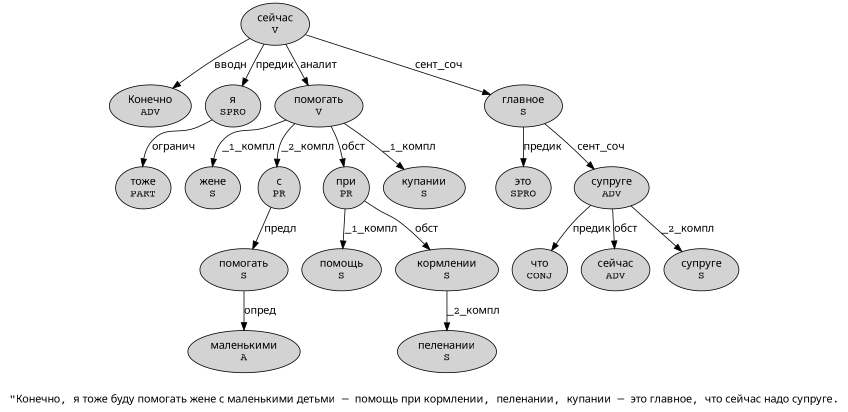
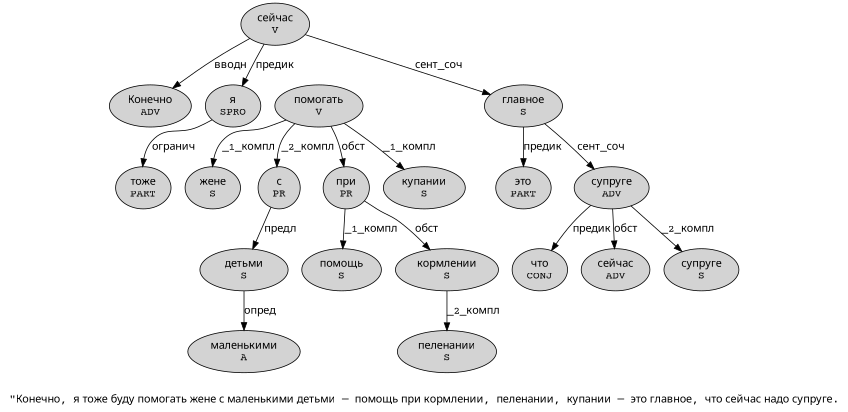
  digraph {
    fontname="Courier Prime"
    label="\"Конечно, я тоже буду помогать жене с маленькими детьми — помощь при кормлении, пеленании, купании — это главное, что сейчас надо супруге."
    node [fillcolor=lightgray fontname="Courier Prime" penwidth=1 shape=ellipse style=filled]
    edge [fontname="Courier Prime"]
    n1 [label="Конечно\nADV"]
    n2 [label="я\nSPRO"]
    n3 [label="тоже\nPART"]
    n4 [label="сейчас\nV"]
    n5 [label="помогать\nV"]
    n6 [label="главное\nS"]
    n7 [label="жене\nS"]
    n8 [label="с\nPR"]
    n9 [label="при\nPR"]
    n10 [label="купании\nS"]
-   n11 [label="это\nSPRO"]
+   n11 [label="это\nPART"]
    n12 [label="супруге\nADV"]
-   n13 [label="помогать\nS"]
+   n13 [label="детьми\nS"]
    n14 [label="помощь\nS"]
    n15 [label="кормлении\nS"]
    n16 [label="маленькими\nA"]
    n17 [label="пеленании\nS"]
    n18 [label="что\nCONJ"]
    n19 [label="сейчас\nADV"]
    n20 [label="супруге\nS"]
    n2 -> n3 [label="огранич"]
    n4 -> n1 [label="вводн"]
    n4 -> n2 [label="предик"]
-   n4 -> n5 [label="аналит"]
    n4 -> n6 [label="сент_соч"]
    n5 -> n7 [label="_1_компл"]
    n5 -> n8 [label="_2_компл"]
    n5 -> n9 [label="обст"]
    n5 -> n10 [label="_1_компл"]
    n6 -> n11 [label="предик"]
    n6 -> n12 [label="сент_соч"]
    n8 -> n13 [label="предл"]
    n9 -> n14 [label="_1_компл"]
    n9 -> n15 [label="обст"]
    n12 -> n18 [label="предик"]
    n12 -> n19 [label="обст"]
    n12 -> n20 [label="_2_компл"]
    n13 -> n16 [label="опред"]
    n15 -> n17 [label="_2_компл"]
  }
